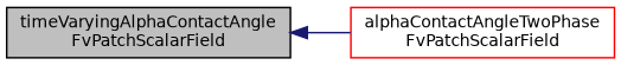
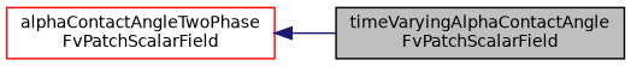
  digraph {
    rankdir=LR
    node [fontname=Helvetica fontsize=10 shape=record]
    n1 [color=black fillcolor=grey75 fontcolor=black height=0.2 label="timeVaryingAlphaContactAngle\lFvPatchScalarField" style=filled width=0.4]
    n2 [color=red height=0.2 label="alphaContactAngleTwoPhase\lFvPatchScalarField" width=0.4]
-   n1 -> n2 [color=midnightblue dir=back fontname=Helvetica fontsize=10 labelfontname=Helvetica labelfontsize=10 style=solid]
+   n2 -> n1 [color=midnightblue dir=back fontname=Helvetica fontsize=10 labelfontname=Helvetica labelfontsize=10 style=solid]
  }
